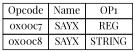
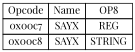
  digraph {
    nodesep=0.5
    ranksep=2
    rankdir=LR
    fontname="Playfair Display"
-   n1 [label=< <table border="0" cellborder="1" cellspacing="0"> <tr><td> Opcode </td> <td> Name </td> <td> OP1 </td> </tr> <tr><td> 0x00c7 </td><td> SAYX </td><td> REG </td> </tr> <tr><td> 0x00c8 </td><td> SAYX </td><td> STRING </td> </tr> </table>> shape=plain fontname="Playfair Display"]
+   n1 [label=< <table border="0" cellborder="1" cellspacing="0"> <tr><td> Opcode </td> <td> Name </td> <td> OP8 </td> </tr> <tr><td> 0x00c7 </td><td> SAYX </td><td> REG </td> </tr> <tr><td> 0x00c8 </td><td> SAYX </td><td> STRING </td> </tr> </table>> shape=plain fontname="Playfair Display"]
  }
